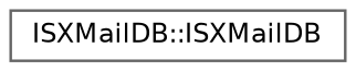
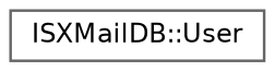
  digraph {
    rankdir=LR
-   n1 [color=grey40 fillcolor=white fontname=Helvetica fontsize=10 height=0.2 label="ISXMailDB::ISXMailDB" shape=box style=filled width=0.4]
+   n1 [color=grey40 fillcolor=white fontname=Helvetica fontsize=10 height=0.2 label="ISXMailDB::User" shape=box style=filled width=0.4]
  }
